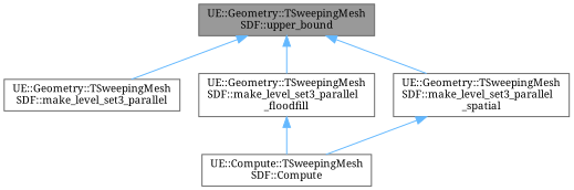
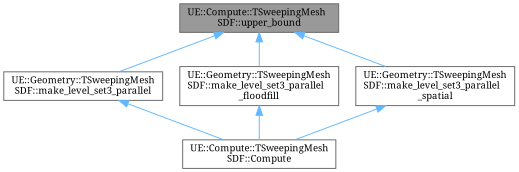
  digraph {
    fontname="Noto Serif"
    rankdir=TB
    node [color=grey40 fillcolor=white fontname="Noto Serif" fontsize=10 shape=box style=filled]
    edge [color=steelblue1 dir=back fontname="Noto Serif" fontsize=10 labelfontname=Helvetica labelfontsize=10 style=solid]
-   n1 [color=gray40 fillcolor=grey60 fontcolor=black height=0.2 label="UE::Geometry::TSweepingMesh\lSDF::upper_bound" width=0.4]
+   n1 [color=gray40 fillcolor=grey60 fontcolor=black height=0.2 label="UE::Compute::TSweepingMesh\lSDF::upper_bound" width=0.4]
    n2 [height=0.2 label="UE::Geometry::TSweepingMesh\lSDF::make_level_set3_parallel" width=0.4]
    n3 [height=0.2 label="UE::Geometry::TSweepingMesh\lSDF::make_level_set3_parallel\l_floodfill" width=0.4]
    n4 [height=0.2 label="UE::Geometry::TSweepingMesh\lSDF::make_level_set3_parallel\l_spatial" width=0.4]
    n5 [height=0.2 label="UE::Compute::TSweepingMesh\lSDF::Compute" width=0.4]
    n1 -> n2
    n1 -> n3
    n1 -> n4
+   n2 -> n5
    n3 -> n5
    n4 -> n5
  }
